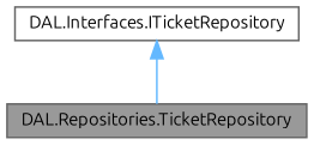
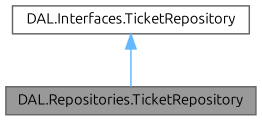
  digraph {
    fontname=Ubuntu
    node [color=gray40 fontname=Ubuntu fontsize=10 shape=box style=filled]
    n1 [fillcolor=grey60 fontcolor=black height=0.2 label="DAL.Repositories.TicketRepository" width=0.4]
-   n2 [fillcolor=white height=0.2 label="DAL.Interfaces.ITicketRepository" width=0.4]
+   n2 [fillcolor=white height=0.2 label="DAL.Interfaces.TicketRepository" width=0.4]
    n2 -> n1 [color=steelblue1 dir=back fontname=Ubuntu fontsize=10 labelfontname=Helvetica labelfontsize=10 style=solid]
  }
